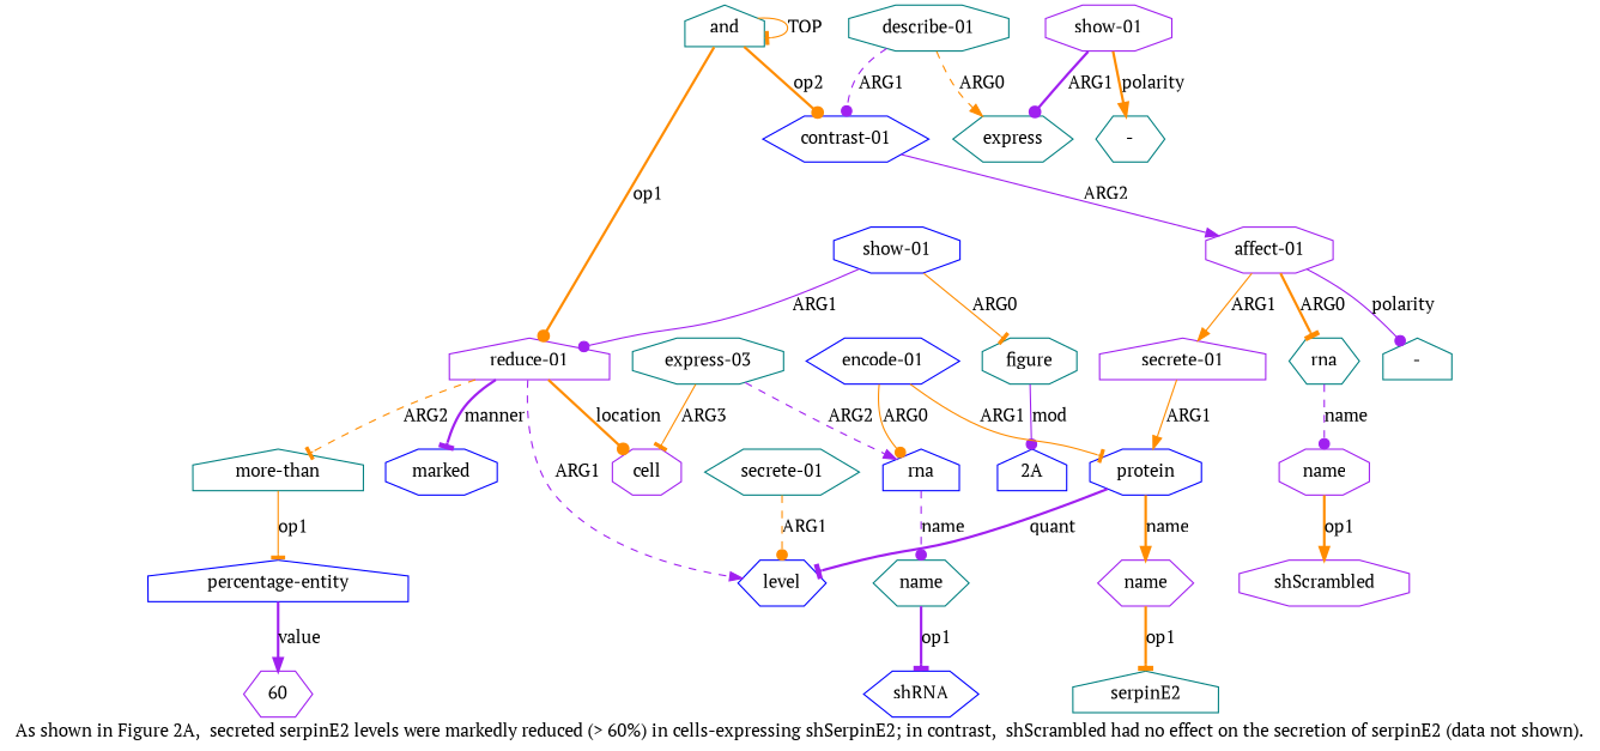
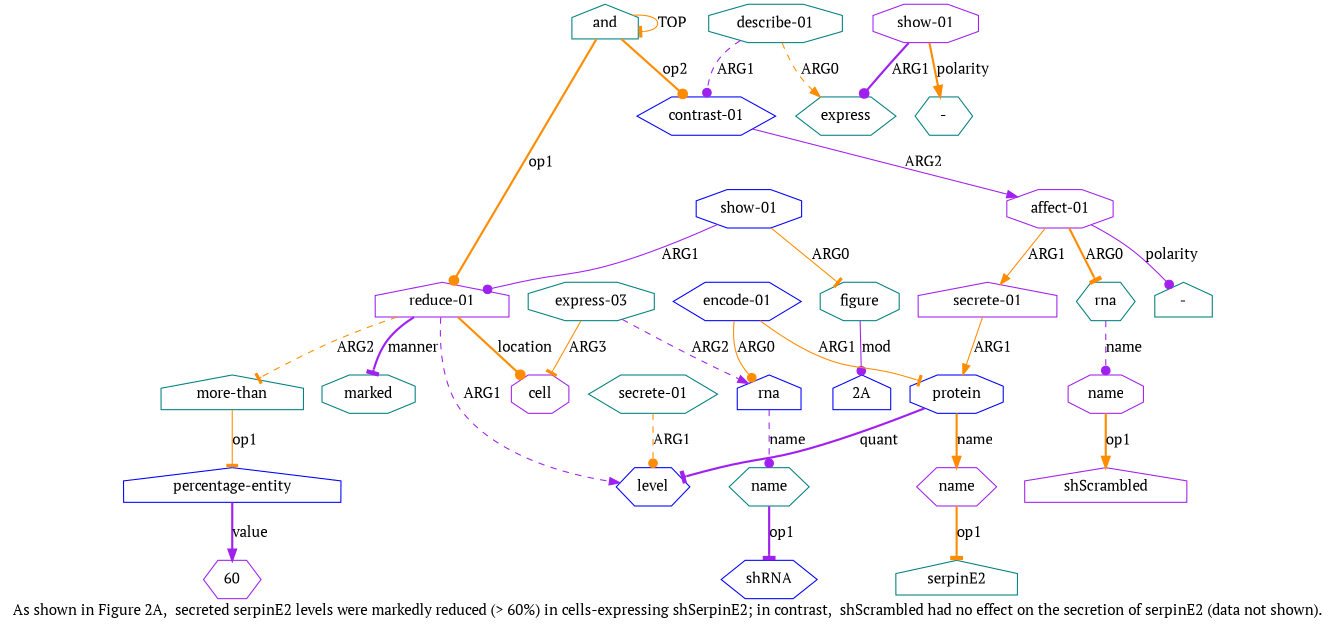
  digraph {
    fontname="PT Serif"
    label="As shown in Figure 2A,  secreted serpinE2 levels were markedly reduced (> 60%) in cells-expressing shSerpinE2; in contrast,  shScrambled had no effect on the secretion of serpinE2 (data not shown)."
    node [color=teal fontname="PT Serif" gold_ind=-1 gold_label=name shape=hexagon test_ind=-1 test_label=name]
    edge [arrowhead=dot color=darkorange fontname="PT Serif" gold_label=ARG1 style=bold test_label=ARG1]
    n1 [color=purple gold_ind=20 gold_label="secrete-01" label="secrete-01" shape=house test_ind=20 test_label="secrete-01"]
    n2 [color=blue gold_ind=3 gold_label=protein label=protein shape=octagon test_ind=3 test_label=protein]
    n3 [color=blue gold_ind=2 gold_label=level label=level test_ind=2 test_label=level]
    n4 [color=purple gold_ind=4 label=name test_ind=4]
    n5 [gold_label=serpinE2 label=serpinE2 shape=house test_label=serpinE2]
    n6 [gold_ind=21 gold_label="describe-01" label="describe-01" shape=octagon test_ind=21 test_label="describe-01"]
    n7 [gold_ind=22 gold_label=data label=express test_ind=22 test_label=data]
    n8 [color=blue gold_ind=16 gold_label="contrast-01" label="contrast-01" test_ind=16 test_label="contrast-01"]
    n9 [color=purple gold_ind=17 gold_label="affect-01" label="affect-01" shape=octagon test_ind=17 test_label="affect-01"]
    n10 [gold_label="-" label="-" shape=house test_label="-"]
    n11 [gold_ind=18 gold_label=rna label=rna test_ind=18 test_label=rna]
    n12 [color=purple gold_ind=23 gold_label="show-01" label="show-01" shape=octagon test_ind=23 test_label="show-01"]
    n13 [gold_label="-" label="-" test_label="-"]
-   n14 [color=purple gold_label=shScrambled label=shScrambled shape=octagon test_label=shScrambled]
+   n14 [color=purple gold_label=shScrambled label=shScrambled shape=house test_label=shScrambled]
    n15 [color=blue gold_label="2A" label="2A" shape=house test_label="2A"]
    n16 [color=blue gold_label=shRNA label=shRNA test_label=shRNA]
    n17 [gold_ind=15 gold_label=figure label=figure shape=octagon test_ind=15 test_label=figure]
    n18 [color=blue gold_ind=14 gold_label="show-01" label="show-01" shape=octagon test_ind=14 test_label="show-01"]
    n19 [color=purple gold_ind=1 gold_label="reduce-01" label="reduce-01" shape=house test_ind=1 test_label="reduce-01"]
    n20 [color=purple gold_ind=9 gold_label=cell label=cell shape=octagon test_ind=9 test_label=cell]
    n21 [gold_ind=6 gold_label="more-than" label="more-than" shape=house test_ind=6 test_label="more-than"]
-   n22 [color=blue gold_ind=8 gold_label=marked label=marked shape=octagon test_ind=8 test_label=marked]
+   n22 [gold_ind=8 gold_label=marked label=marked shape=octagon test_ind=8 test_label=marked]
    n23 [color=blue gold_ind=7 gold_label="percentage-entity" label="percentage-entity" shape=house test_ind=7 test_label="percentage-entity"]
    n24 [color=purple gold_ind=19 label=name shape=octagon test_ind=19]
    n25 [color=blue gold_ind=11 gold_label=rna label=rna shape=house test_ind=11 test_label=rna]
    n26 [gold_ind=12 label=name test_ind=12]
    n27 [gold_ind=10 gold_label="express-03" label="express-03" shape=octagon test_ind=10 test_label="express-03"]
    n28 [color=blue gold_ind=13 gold_label="encode-01" label="encode-01" test_ind=13 test_label="encode-01"]
    n29 [color=purple gold_label=60 label=60 test_label=60]
    n30 [gold_ind=0 gold_label=and label=and shape=house test_ind=0 test_label=and]
    n31 [gold_ind=5 gold_label="secrete-01" label="secrete-01" test_ind=5 test_label="secrete-01"]
    n1 -> n2 [arrowhead=normal label=ARG1 style=solid]
    n2 -> n3 [arrowhead=tee color=purple gold_label=quant label=quant test_label=quant]
    n2 -> n4 [arrowhead=normal gold_label=name label=name test_label=name]
    n4 -> n5 [arrowhead=tee gold_label=op1 label=op1 test_label=op1]
    n6 -> n7 [arrowhead=normal gold_label=ARG0 label=ARG0 style=dashed test_label=ARG0]
    n6 -> n8 [color=purple label=ARG1 style=dashed]
    n8 -> n9 [arrowhead=normal color=purple gold_label=ARG2 label=ARG2 style=solid test_label=ARG2]
    n9 -> n1 [arrowhead=normal label=ARG1 style=solid]
    n9 -> n10 [color=purple gold_label=polarity label=polarity style=solid test_label=polarity]
    n9 -> n11 [arrowhead=tee gold_label=ARG0 label=ARG0 test_label=ARG0]
    n11 -> n24 [color=purple gold_label=name label=name style=dashed test_label=name]
    n12 -> n7 [color=purple label=ARG1]
    n12 -> n13 [arrowhead=normal gold_label=polarity label=polarity test_label=polarity]
    n17 -> n15 [color=purple gold_label=mod label=mod style=solid test_label=mod]
    n18 -> n17 [arrowhead=tee gold_label=ARG0 label=ARG0 style=solid test_label=ARG0]
    n18 -> n19 [color=purple label=ARG1 style=solid]
    n19 -> n3 [arrowhead=normal color=purple label=ARG1 style=dashed]
    n19 -> n20 [gold_label=location label=location test_label=location]
    n19 -> n21 [arrowhead=tee gold_label=ARG2 label=ARG2 style=dashed test_label=ARG2]
    n19 -> n22 [arrowhead=tee color=purple gold_label=manner label=manner test_label=manner]
    n21 -> n23 [arrowhead=tee gold_label=op1 label=op1 style=solid test_label=op1]
    n23 -> n29 [arrowhead=normal color=purple gold_label=value label=value test_label=value]
    n24 -> n14 [arrowhead=normal gold_label=op1 label=op1 test_label=op1]
    n25 -> n26 [color=purple gold_label=name label=name style=dashed test_label=name]
    n26 -> n16 [arrowhead=tee color=purple gold_label=op1 label=op1 test_label=op1]
    n27 -> n20 [arrowhead=tee gold_label=ARG3 label=ARG3 style=solid test_label=ARG3]
    n27 -> n25 [arrowhead=normal color=purple gold_label=ARG2 label=ARG2 style=dashed test_label=ARG2]
    n28 -> n2 [arrowhead=tee label=ARG1 style=solid]
    n28 -> n25 [gold_label=ARG0 label=ARG0 style=solid test_label=ARG0]
    n30 -> n8 [gold_label=op2 label=op2 test_label=op2]
    n30 -> n19 [gold_label=op1 label=op1 test_label=op1]
    n30 -> n30 [arrowhead=tee gold_label=TOP label=TOP style=solid test_label=TOP]
    n31 -> n3 [label=ARG1 style=dashed]
  }
